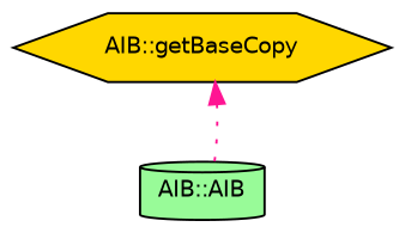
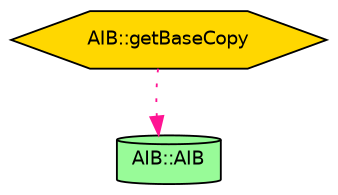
  digraph {
    rankdir=TB
    node [color=black fontname=Helvetica fontsize=10 style=filled]
    n1 [fillcolor=gold fontcolor=black height=0.2 label="AIB::getBaseCopy" shape=hexagon width=0.4]
    n2 [fillcolor=palegreen height=0.2 label="AIB::AIB" shape=cylinder width=0.4]
-   n2 -> n1 [color=deeppink fontname=Helvetica fontsize=10 labelfontname=Helvetica labelfontsize=10 style=dotted]
+   n1 -> n2 [color=deeppink fontname=Helvetica fontsize=10 labelfontname=Helvetica labelfontsize=10 style=dotted]
  }
